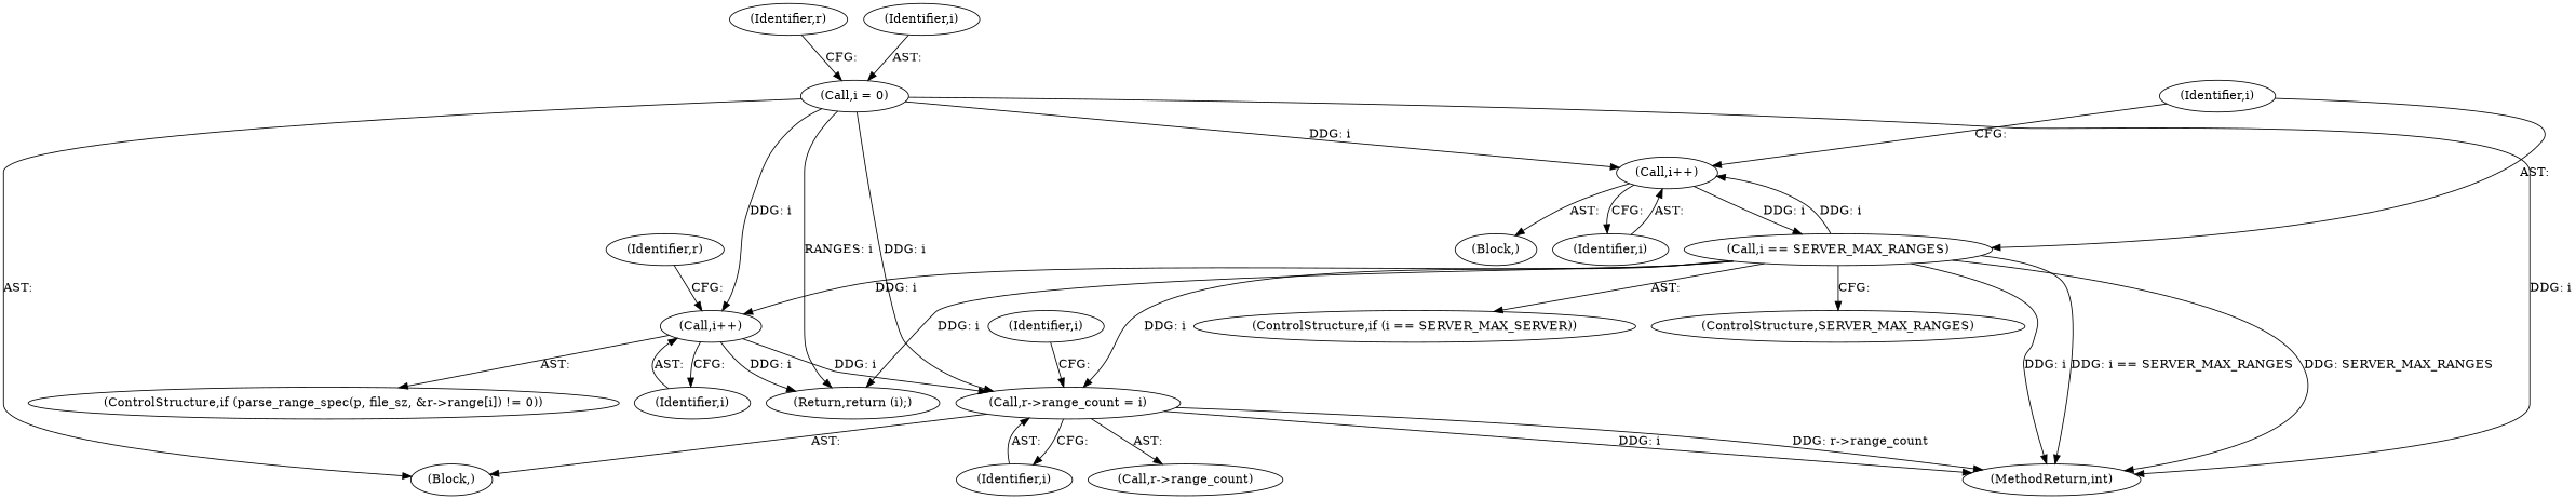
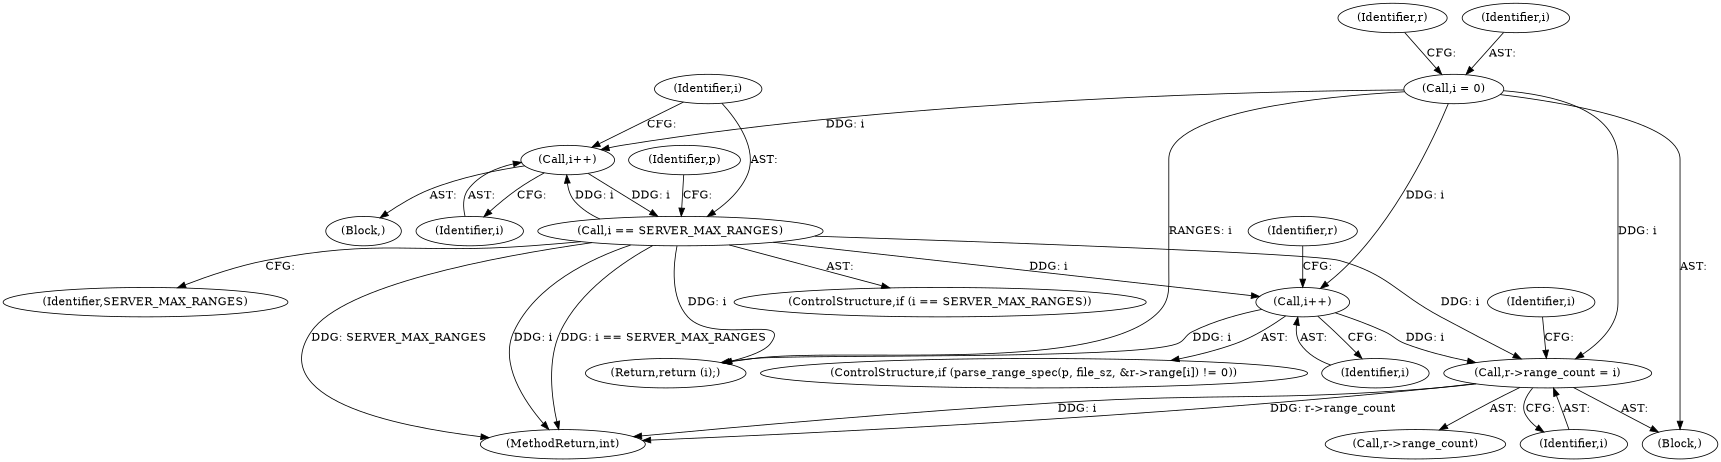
  digraph {
    n1 [label="(Call,r->range_count = i)"]
    n2 [label="(Identifier,i)"]
    n3 [label="(Block,)"]
    n4 [label="(MethodReturn,int)"]
    n5 [label="(Call,r->range_count)"]
    n6 [label="(Call,i = 0)"]
    n7 [label="(Call,i++)"]
    n8 [label="(Call,i++)"]
    n9 [label="(Return,return (i);)"]
    n10 [label="(Call,i == SERVER_MAX_RANGES)"]
    n11 [label="(Block,)"]
    n12 [label="(Identifier,i)"]
    n13 [label="(Identifier,i)"]
    n14 [label="(ControlStructure,if (parse_range_spec(p, file_sz, &r->range[i]) != 0))"]
-   n15 [label="(ControlStructure,if (i == SERVER_MAX_SERVER))"]
-   n16 [label="(ControlStructure,SERVER_MAX_RANGES)"]
+   n15 [label="(ControlStructure,if (i == SERVER_MAX_RANGES))"]
+   n16 [label="(Identifier,SERVER_MAX_RANGES)"]
+   n17 [label="(Identifier,p)"]
    n18 [label="(Identifier,r)"]
    n19 [label="(Identifier,i)"]
    n20 [label="(Identifier,i)"]
    n21 [label="(Identifier,r)"]
    n22 [label="(Identifier,i)"]
    n1 -> n2 [label="CFG: "]
    n1 -> n3 [label="AST: "]
    n1 -> n4 [label="DDG: i"]
    n1 -> n4 [label="DDG: r->range_count"]
    n1 -> n5 [label="AST: "]
    n2 -> n1 [label="AST: "]
    n6 -> n1 [label="DDG: i"]
    n6 -> n3 [label="AST: "]
-   n6 -> n4 [label="DDG: i"]
    n6 -> n7 [label="DDG: i"]
    n6 -> n8 [label="DDG: i"]
    n6 -> n9 [label="RANGES: i"]
    n7 -> n10 [label="DDG: i"]
    n7 -> n11 [label="AST: "]
    n7 -> n12 [label="CFG: "]
    n8 -> n1 [label="DDG: i"]
    n8 -> n9 [label="DDG: i"]
    n8 -> n13 [label="CFG: "]
    n8 -> n14 [label="AST: "]
    n10 -> n1 [label="DDG: i"]
    n10 -> n4 [label="DDG: i == SERVER_MAX_RANGES"]
    n10 -> n4 [label="DDG: SERVER_MAX_RANGES"]
    n10 -> n4 [label="DDG: i"]
    n10 -> n7 [label="DDG: i"]
    n10 -> n8 [label="DDG: i"]
    n10 -> n9 [label="DDG: i"]
    n10 -> n15 [label="AST: "]
    n10 -> n16 [label="CFG: "]
    n12 -> n7 [label="AST: "]
    n13 -> n8 [label="AST: "]
+   n17 -> n10 [label="CFG: "]
    n18 -> n8 [label="CFG: "]
    n19 -> n7 [label="CFG: "]
    n19 -> n10 [label="AST: "]
    n20 -> n1 [label="CFG: "]
    n21 -> n6 [label="CFG: "]
    n22 -> n6 [label="AST: "]
  }
